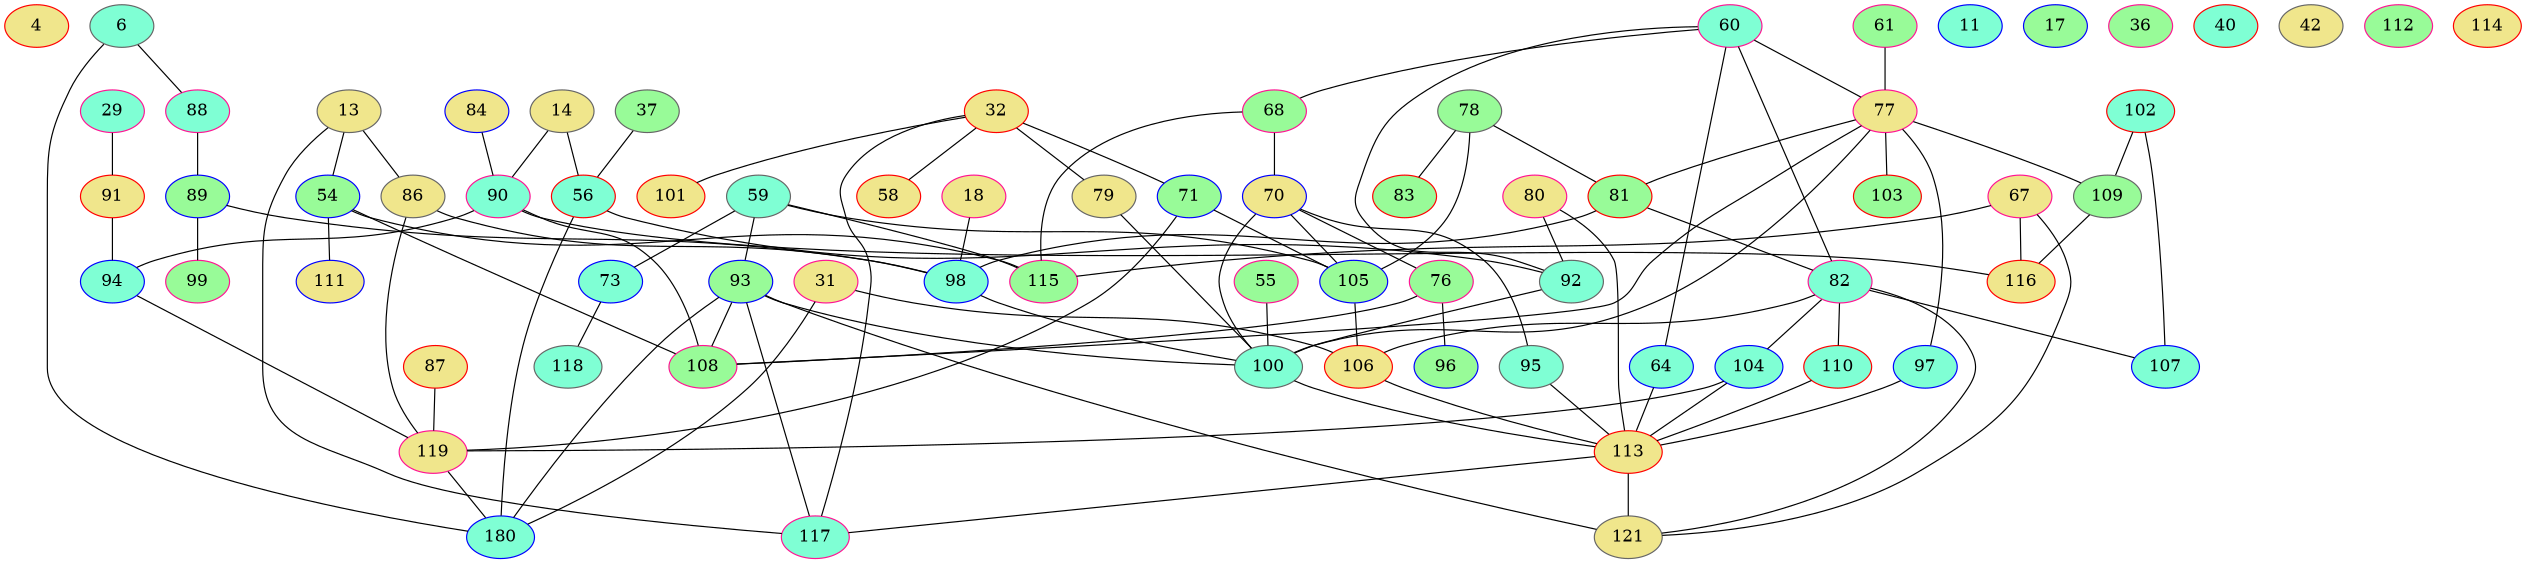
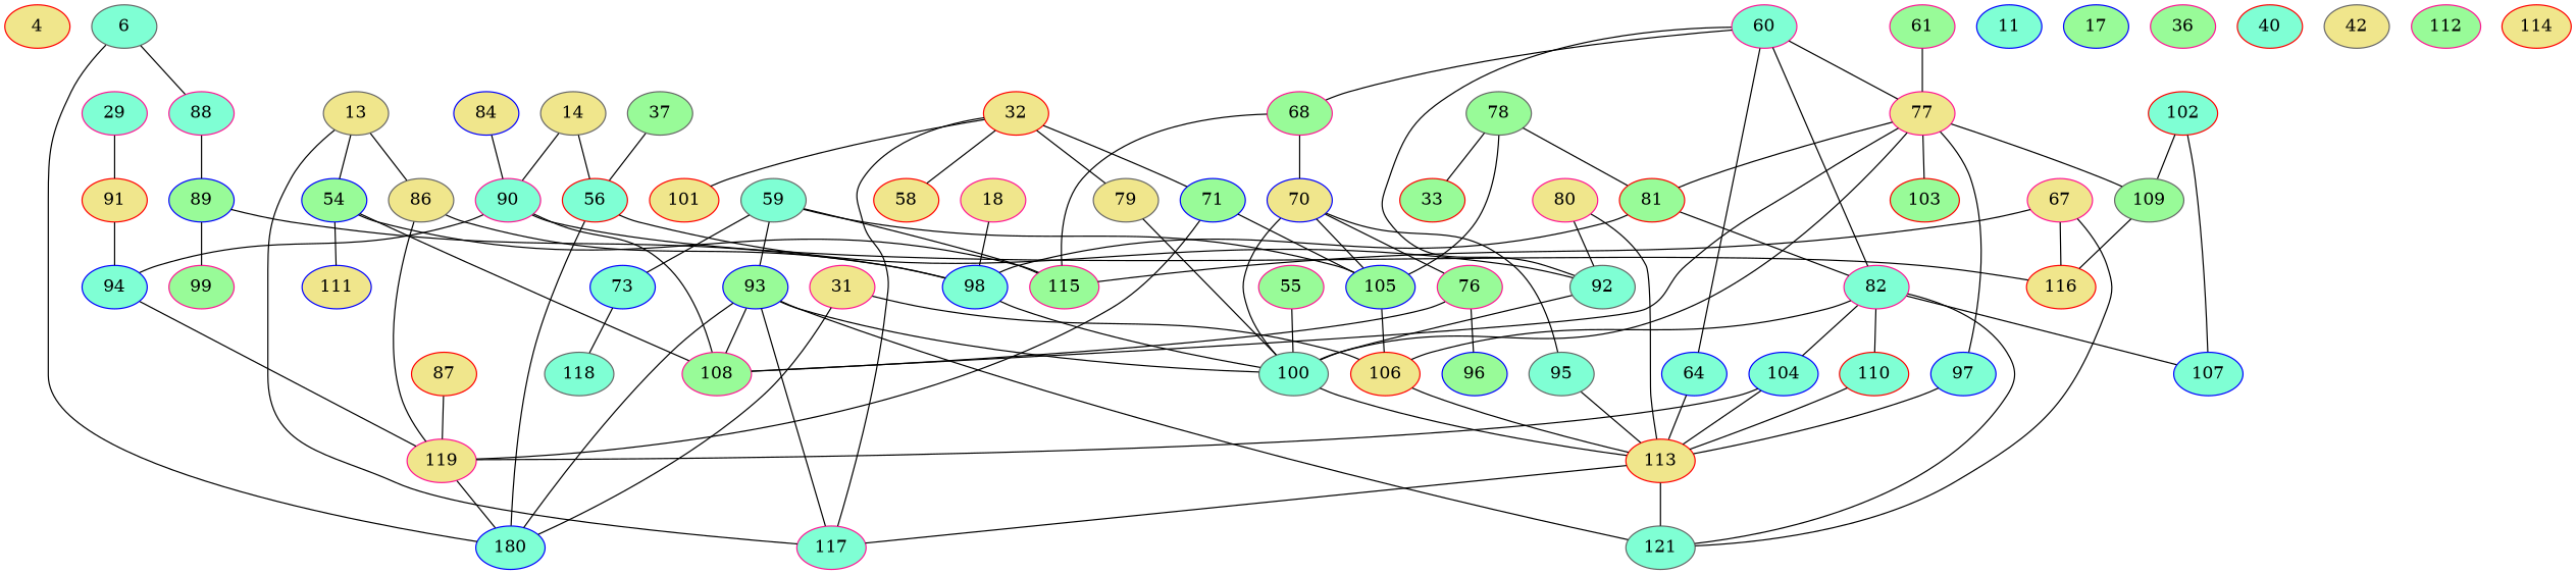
  graph {
    node [color=deeppink fillcolor=khaki style=filled]
    4 [color=red]
    6 [color=gray40 fillcolor=aquamarine]
    88 [fillcolor=aquamarine]
    n4 [color=blue fillcolor=aquamarine label=180]
    89 [color=blue fillcolor=palegreen]
    11 [color=blue fillcolor=aquamarine]
    54 [color=blue fillcolor=palegreen super="+16"]
    108 [fillcolor=palegreen super="+47+5"]
    111 [color=blue]
    115 [fillcolor=palegreen super="+3+9"]
    13 [color=gray40]
    86 [color=gray40 super="+12"]
    117 [fillcolor=aquamarine super="+34"]
    98 [color=blue fillcolor=aquamarine super="+53+20"]
    119 [super="+48"]
    14 [color=gray40]
    56 [color=red fillcolor=aquamarine]
    90 [fillcolor=aquamarine super="+62"]
    92 [color=gray40 fillcolor=aquamarine super="+75"]
    116 [color=red super="+23+25"]
    94 [color=blue fillcolor=aquamarine]
    17 [color=blue fillcolor=palegreen]
    100 [color=gray40 fillcolor=aquamarine super="+1+28+38"]
    18
    29 [fillcolor=aquamarine]
    91 [color=red]
    106 [color=red super="+19"]
    113 [color=red super="+72"]
    31
    32 [color=red]
    58 [color=red]
    71 [color=blue fillcolor=palegreen]
    79 [color=gray40 super="+57"]
    101 [color=red]
    105 [color=blue fillcolor=palegreen super="+26+63"]
    36 [fillcolor=palegreen]
    37 [color=gray40 fillcolor=palegreen]
    40 [color=red fillcolor=aquamarine]
    42 [color=gray40]
    55 [fillcolor=palegreen]
    59 [color=gray40 fillcolor=aquamarine]
    73 [color=blue fillcolor=aquamarine]
    93 [color=blue fillcolor=palegreen super="+85"]
    118 [color=gray40 fillcolor=aquamarine]
-   121 [color=gray40 super="+10+69"]
+   121 [color=gray40 fillcolor=aquamarine super="+10+69"]
    60 [fillcolor=aquamarine super="+46"]
    64 [color=blue fillcolor=aquamarine]
    68 [fillcolor=palegreen]
    77 [super="+7+74"]
    82 [fillcolor=aquamarine super="+2+66"]
    70 [color=blue]
    81 [color=red fillcolor=palegreen]
    97 [color=blue fillcolor=aquamarine super="+52"]
    103 [color=red fillcolor=palegreen]
    109 [color=gray40 fillcolor=palegreen super="+50"]
    104 [color=blue fillcolor=aquamarine]
    107 [color=blue fillcolor=aquamarine]
    110 [color=red fillcolor=aquamarine]
    61 [fillcolor=palegreen]
    67
    76 [fillcolor=palegreen super="+35"]
    95 [color=gray40 fillcolor=aquamarine]
    96 [color=blue fillcolor=palegreen]
    78 [color=gray40 fillcolor=palegreen]
-   83 [color=red fillcolor=palegreen]
+   83 [color=red fillcolor=palegreen label=33]
    80 [super="+43"]
    84 [color=blue]
    87 [color=red]
    99 [fillcolor=palegreen]
    102 [color=red fillcolor=aquamarine]
    112 [fillcolor=palegreen]
    114 [color=red]
    6 -- 88
    6 -- n4
    88 -- 89
    89 -- 98
    89 -- 99
    54 -- 108
    54 -- 111
    54 -- 115
    13 -- 54
    13 -- 86 [weight=2]
    13 -- 117
    86 -- 98
    86 -- 119
    98 -- 100
    119 -- n4
    14 -- 56
    14 -- 90
    56 -- n4
    56 -- 92
    90 -- 108
    90 -- 116
    90 -- 94
    92 -- 100 [weight=2]
    94 -- 119
    100 -- 113
    18 -- 98
    29 -- 91
    91 -- 94
    106 -- 113
    113 -- 117
    113 -- 121 [weight=2]
    31 -- n4
    31 -- 106
    32 -- 117
    32 -- 58
    32 -- 71
    32 -- 79 [weight=2]
    32 -- 101
    71 -- 119
    71 -- 105
    79 -- 100
    105 -- 106
    37 -- 56
    55 -- 100
    59 -- 115
    59 -- 105
    59 -- 73
    59 -- 93
    73 -- 118
    93 -- n4
    93 -- 108
    93 -- 117 [weight=2]
    93 -- 100
    93 -- 121 [weight=2]
    60 -- 92
    60 -- 64
    60 -- 68
    60 -- 77
    60 -- 82
    64 -- 113
    68 -- 115
    68 -- 70
    77 -- 108
    77 -- 100 [weight=2]
    77 -- 81
    77 -- 97
    77 -- 103
    77 -- 109
    82 -- 106 [weight=2]
    82 -- 121 [weight=2]
    82 -- 104
    82 -- 107
    82 -- 110
    70 -- 100
    70 -- 105
    70 -- 76
    70 -- 95
    81 -- 98
    81 -- 82
    97 -- 113
    109 -- 116
    104 -- 119
    104 -- 113
    110 -- 113
    61 -- 77
    67 -- 115
    67 -- 116
    67 -- 121
    76 -- 108
    76 -- 96
    95 -- 113
    78 -- 105
    78 -- 81
    78 -- 83
    80 -- 92
    80 -- 113
    84 -- 90
    87 -- 119
    102 -- 109
    102 -- 107
  }
